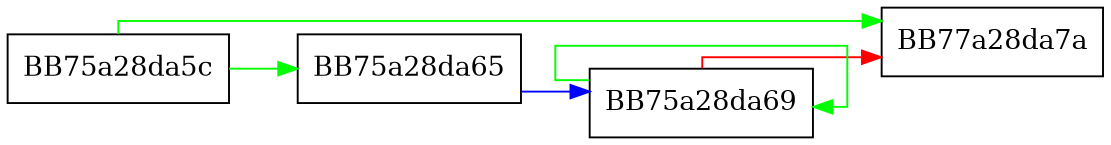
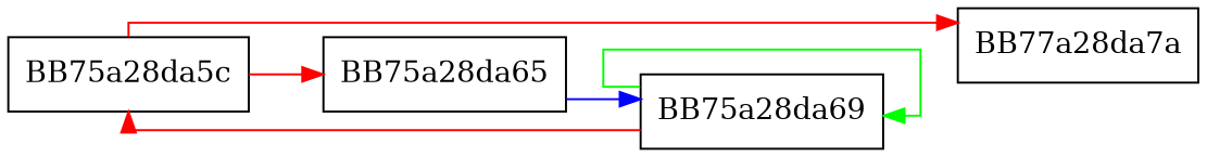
  digraph {
    rankdir=LR
    splines=ortho
    node [shape=box]
    edge [color=green]
    n1 [label=BB75a28da5c]
    n2 [label=BB77a28da7a]
    BB75a28da65
    BB75a28da69
-   n1 -> n2
-   n1 -> BB75a28da65
+   n1 -> n2 [color=red]
+   n1 -> BB75a28da65 [color=red]
    BB75a28da65 -> BB75a28da69 [color=blue]
-   BB75a28da69 -> n2 [color=red]
+   BB75a28da69 -> n1 [color=red]
    BB75a28da69 -> BB75a28da69
  }
